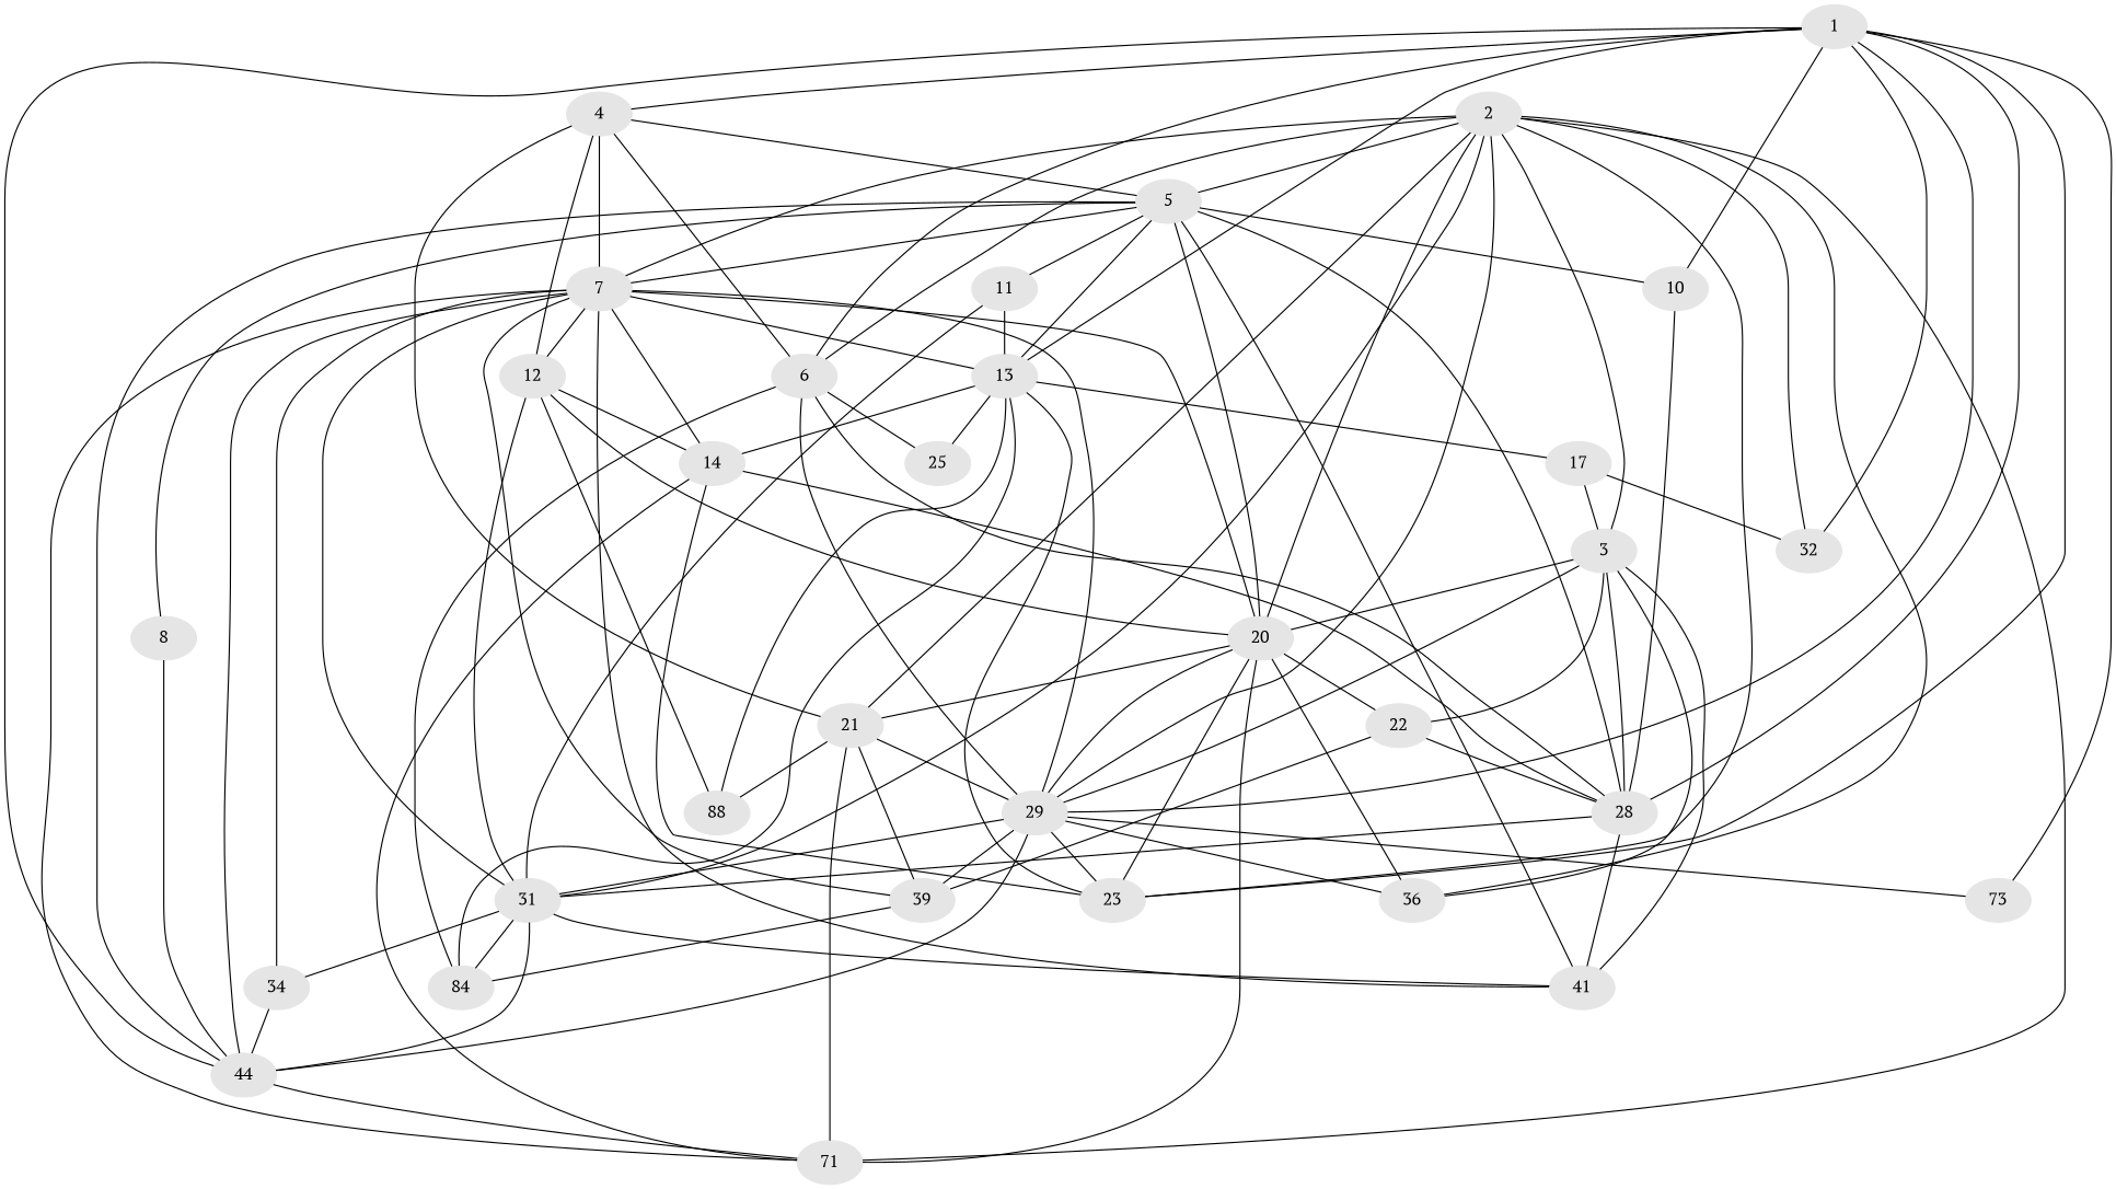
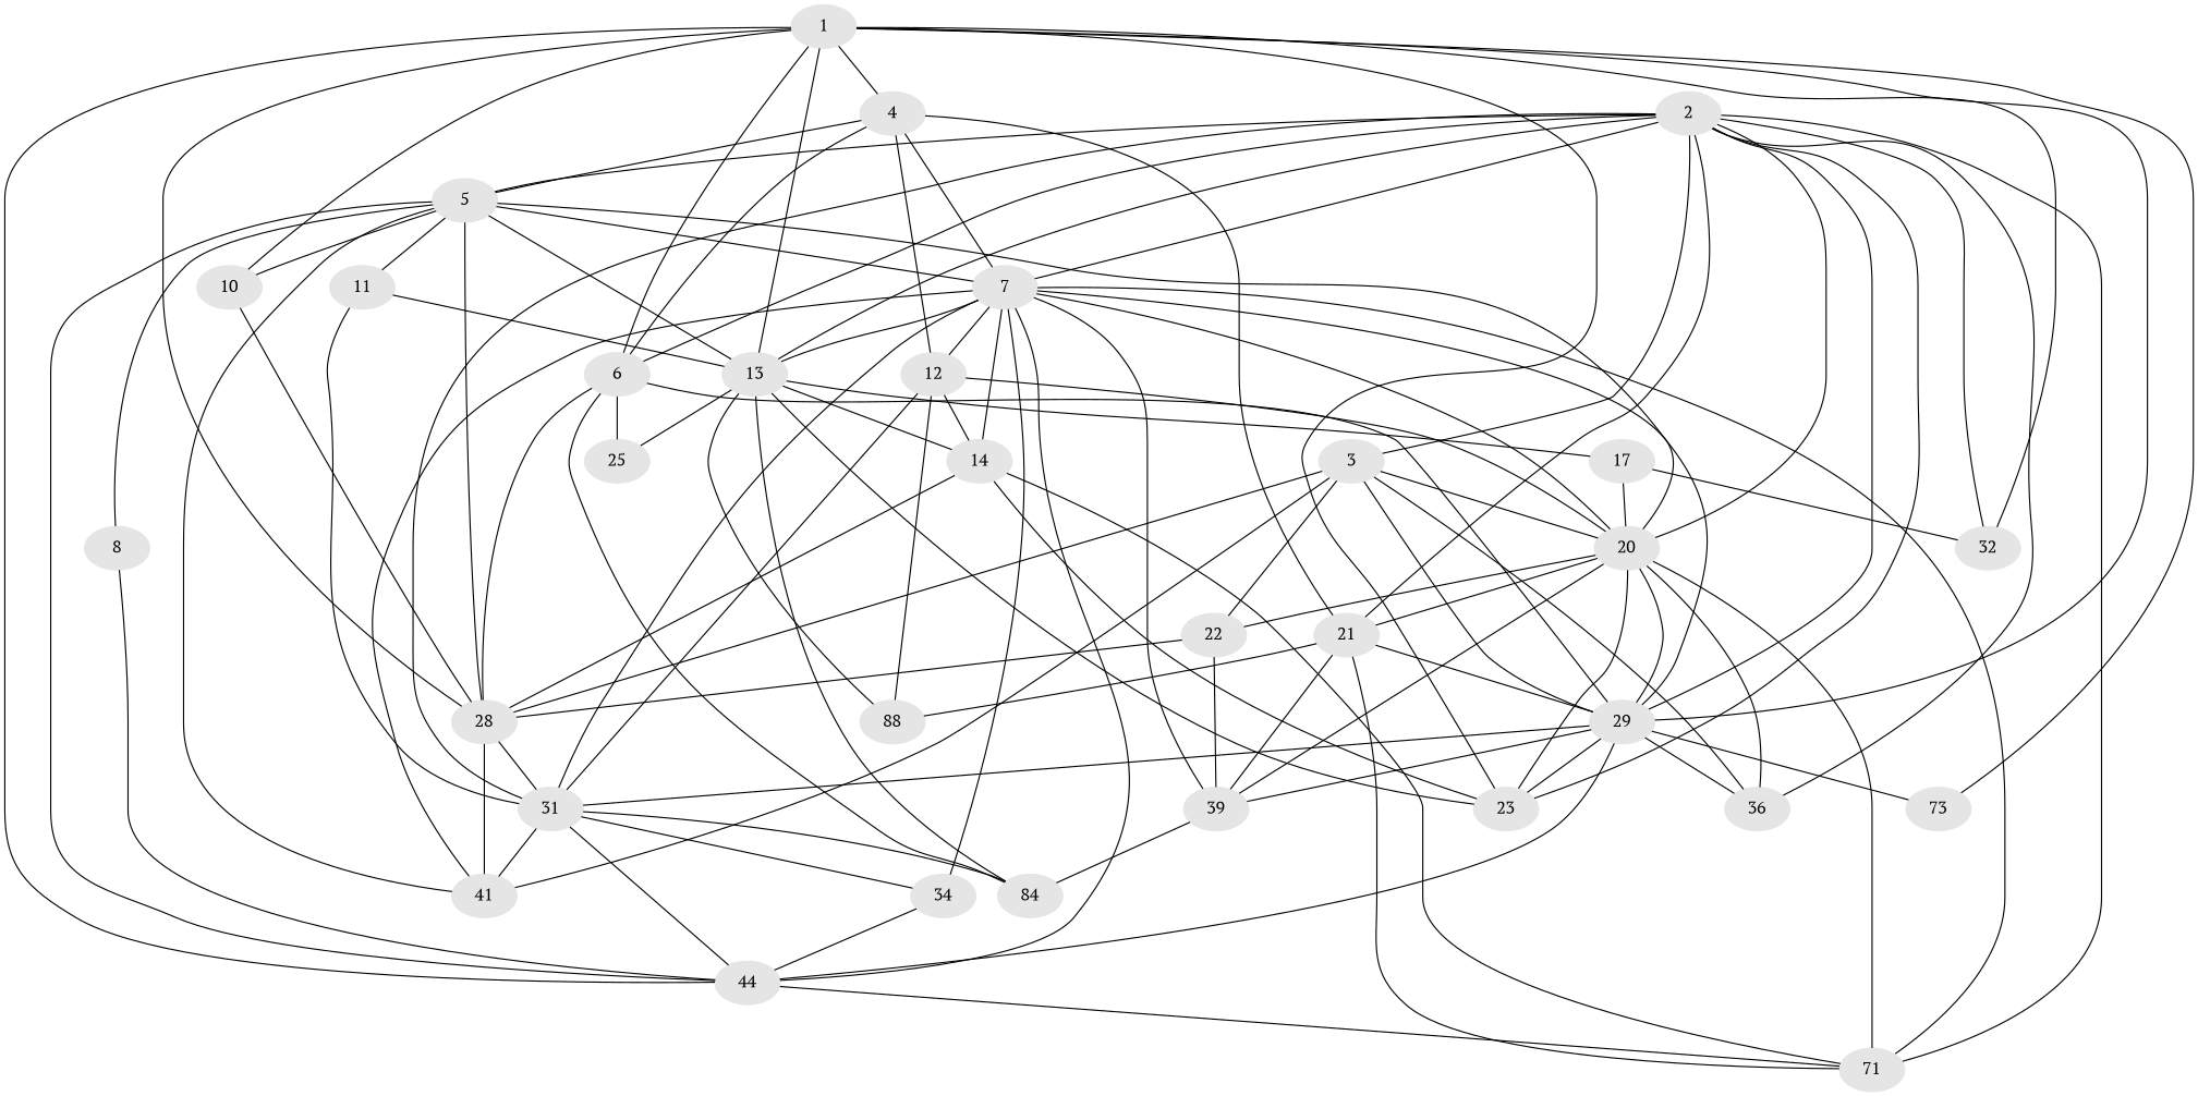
  graph {
    fontname="PT Serif"
    node [color=gray90 fontname="PT Serif" style=filled]
    edge [fontname="PT Serif"]
    1 [super="+89+48"]
    4 [super="+58"]
    6 [super="+9"]
    10 [super="+55"]
    13 [super="+101+87+15+16"]
    28 [super="+54+95+90"]
    29 [super="+69+78+45+38"]
    32 [super="+60"]
    n9 [label=23 super="+102+80+68"]
    44 [super="+76+56"]
    73
    5 [super="+33+18+52"]
    7 [super="+27+40+83"]
    21 [super="+24+25"]
    12 [super="+97"]
    n16 [label=25]
    84
    14 [super="+46"]
    88
    17
    31 [super="+35+82+50"]
    41 [super="+100"]
    36
    39 [super="+53"]
    71 [super="+77+81"]
    2 [super="+30+99+51+63"]
    3 [super="+72+61"]
    20 [super="+47+70+26"]
    22 [super="+74"]
    8
    11
    34 [super="+42+59"]
    1 -- 4
    1 -- 6
    1 -- 10
    1 -- 13 [weight=2]
    1 -- 28
    1 -- 29
    1 -- 32 [weight=2]
    1 -- n9
    1 -- 44
    1 -- 73
    4 -- 6
    4 -- 5
    4 -- 7 [weight=4]
    4 -- 21
    4 -- 12
    6 -- 28
    6 -- 29
    6 -- n16
    6 -- 84
    10 -- 28
    13 -- n9
    13 -- n16
    13 -- 84
    13 -- 14 [weight=2]
    13 -- 88
    13 -- 17
    28 -- 31
    28 -- 41 [weight=2]
    29 -- n9
    29 -- 44
    29 -- 73
    29 -- 31 [weight=2]
    29 -- 36
    29 -- 39
    44 -- 71
    5 -- 10 [weight=2]
    5 -- 13
    5 -- 28
    5 -- 44
    5 -- 7
    5 -- 41
    5 -- 20
    5 -- 8
    5 -- 11
    7 -- 13 [weight=3]
    7 -- 29 [weight=3]
    7 -- 44
    7 -- 12 [weight=2]
    7 -- 14
    7 -- 31 [weight=3]
    7 -- 41
    7 -- 39
    7 -- 71
    7 -- 20
    7 -- 34 [weight=3]
    21 -- 29
    21 -- 88
    21 -- 39
    21 -- 71
    12 -- 14
    12 -- 88
    12 -- 31
    12 -- 20
    14 -- 28
    14 -- n9
    14 -- 71
    17 -- 32
-   17 -- 3
+   17 -- 20
    31 -- 44
    31 -- 84
    31 -- 41
    31 -- 34
    39 -- 84
    2 -- 6
+   2 -- 13 [weight=3]
    2 -- 29
    2 -- 32
    2 -- n9
    2 -- 5 [weight=2]
    2 -- 7
    2 -- 21
    2 -- 31
    2 -- 36
    2 -- 71 [weight=2]
    2 -- 3
    2 -- 20
    3 -- 28
    3 -- 29
    3 -- 41
    3 -- 36
    3 -- 20 [weight=2]
    3 -- 22
    20 -- 29
    20 -- n9
    20 -- 21
    20 -- 36
+   20 -- 39
    20 -- 71
    20 -- 22 [weight=2]
    22 -- 28
    22 -- 39
    8 -- 44
    11 -- 13
    11 -- 31
    34 -- 44
  }
